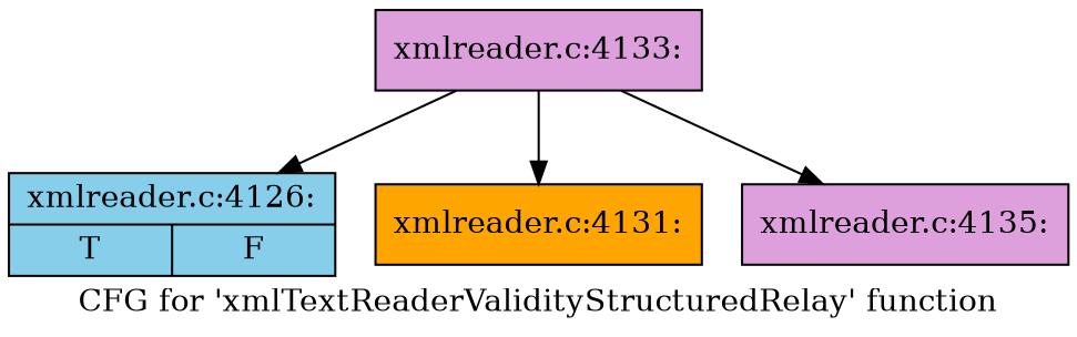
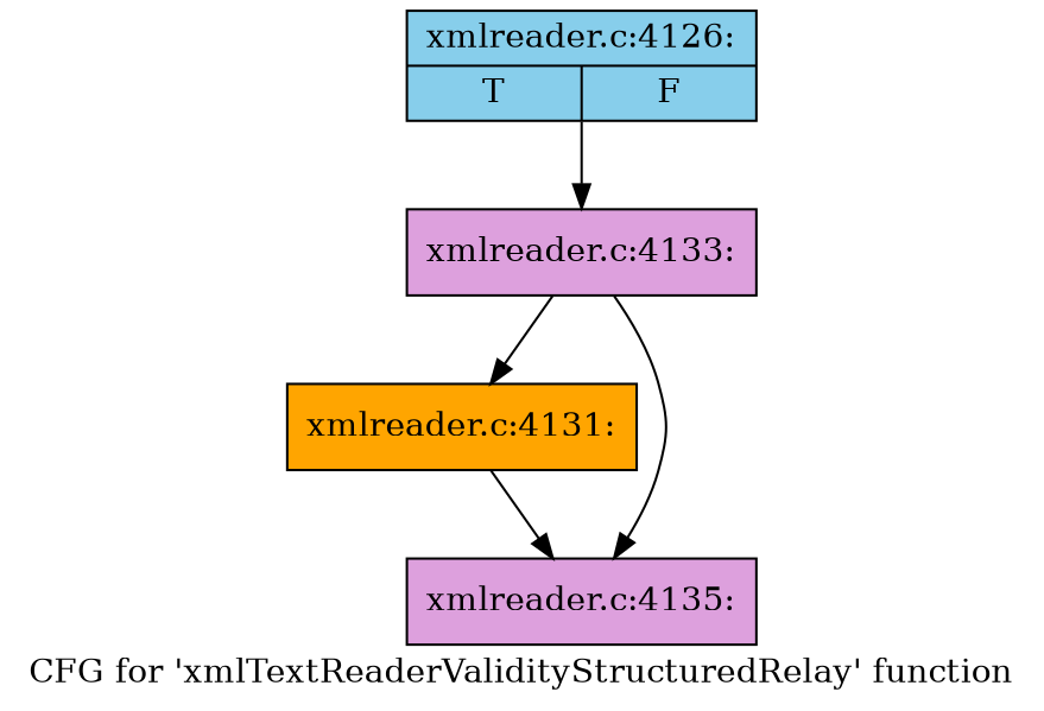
  digraph {
    label="CFG for 'xmlTextReaderValidityStructuredRelay' function"
    node [fillcolor=plum shape=record style=filled]
    n1 [fillcolor=skyblue label="{xmlreader.c:4126:|{<s0>T|<s1>F}}"]
    n2 [label="{xmlreader.c:4133:}"]
    n3 [fillcolor=orange label="{xmlreader.c:4131:}"]
    n4 [label="{xmlreader.c:4135:}"]
-   n2 -> n1
+   n1 -> n2
    n2 -> n3
    n2 -> n4
+   n3 -> n4
  }
